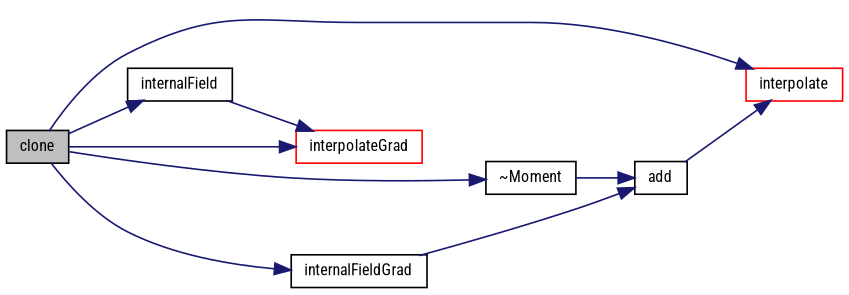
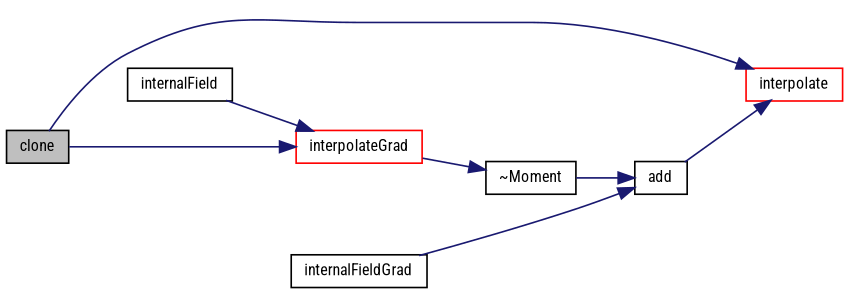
  digraph {
    fontname="Roboto Condensed"
    rankdir=LR
    node [color=black fontname="Roboto Condensed" fontsize=10 shape=record]
    edge [color=midnightblue fontname="Roboto Condensed" fontsize=10 labelfontname=FreeSans labelfontsize=10 style=solid]
    n1 [fillcolor=grey75 fontcolor=black height=0.2 label=clone style=filled width=0.4]
    n2 [color=red height=0.2 label=interpolate width=0.4]
    n3 [color=red height=0.2 label=interpolateGrad width=0.4]
    n4 [height=0.2 label=internalField width=0.4]
    n5 [height=0.2 label=internalFieldGrad width=0.4]
    n6 [height=0.2 label="~Moment" width=0.4]
    n7 [height=0.2 label=add width=0.4]
    n1 -> n2
    n1 -> n3
-   n1 -> n4
-   n1 -> n5
-   n1 -> n6
+   n3 -> n6
    n4 -> n3
    n5 -> n7
    n6 -> n7
    n7 -> n2
  }
